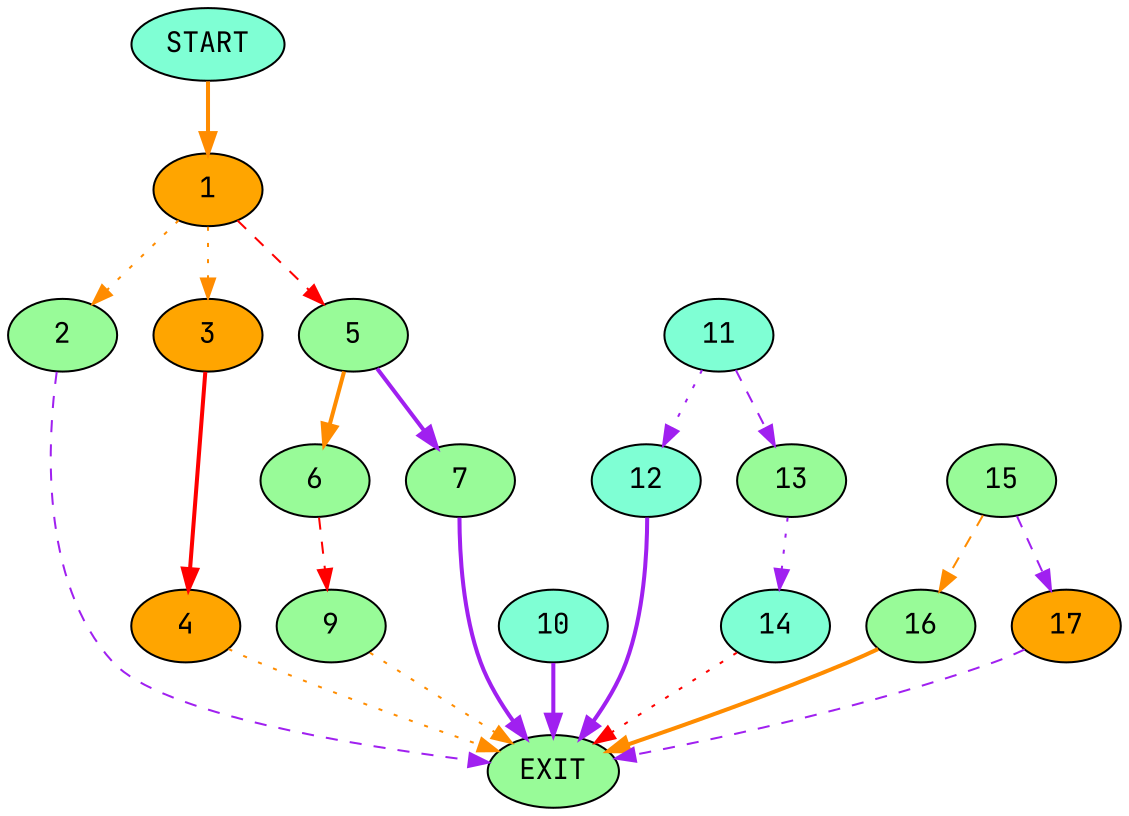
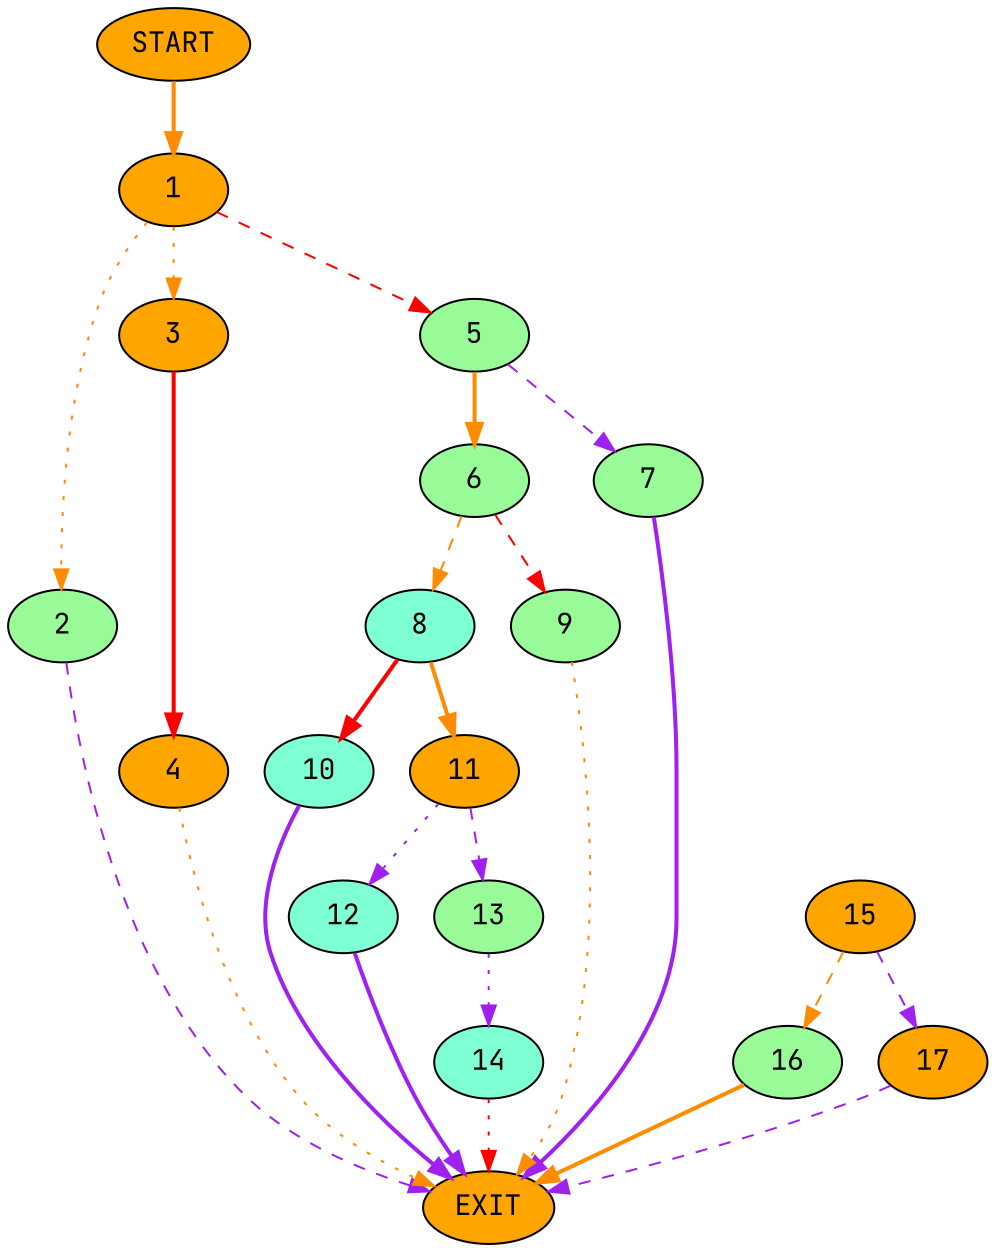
  digraph {
    fontname="JetBrains Mono"
    node [fillcolor=palegreen fontname="JetBrains Mono" style=filled]
    edge [color=darkorange fontname="JetBrains Mono" style=bold]
-   n1 [fillcolor=aquamarine label=START]
+   n1 [fillcolor=orange label=START]
    1 [fillcolor=orange]
    2
    3 [fillcolor=orange]
    5
-   n6 [label=EXIT]
+   n6 [fillcolor=orange label=EXIT]
    4 [fillcolor=orange]
    6
    7
+   8 [fillcolor=aquamarine]
    9
    10 [fillcolor=aquamarine]
-   11 [fillcolor=aquamarine]
+   11 [fillcolor=orange]
    12 [fillcolor=aquamarine]
    13
    14 [fillcolor=aquamarine]
-   15
+   15 [fillcolor=orange]
    16
    17 [fillcolor=orange]
    n1 -> 1
    1 -> 2 [style=dotted]
    1 -> 3 [style=dotted]
    1 -> 5 [color=red style=dashed]
    2 -> n6 [color=purple style=dashed]
    3 -> 4 [color=red]
    5 -> 6
-   5 -> 7 [color=purple]
+   5 -> 7 [color=purple style=dashed]
    4 -> n6 [style=dotted]
+   6 -> 8 [style=dashed]
    6 -> 9 [color=red style=dashed]
    7 -> n6 [color=purple]
+   8 -> 10 [color=red]
+   8 -> 11
    9 -> n6 [style=dotted]
    10 -> n6 [color=purple]
    11 -> 12 [color=purple style=dotted]
    11 -> 13 [color=purple style=dashed]
    12 -> n6 [color=purple]
    13 -> 14 [color=purple style=dotted]
    14 -> n6 [color=red style=dotted]
    15 -> 16 [style=dashed]
    15 -> 17 [color=purple style=dashed]
    16 -> n6
    17 -> n6 [color=purple style=dashed]
  }
